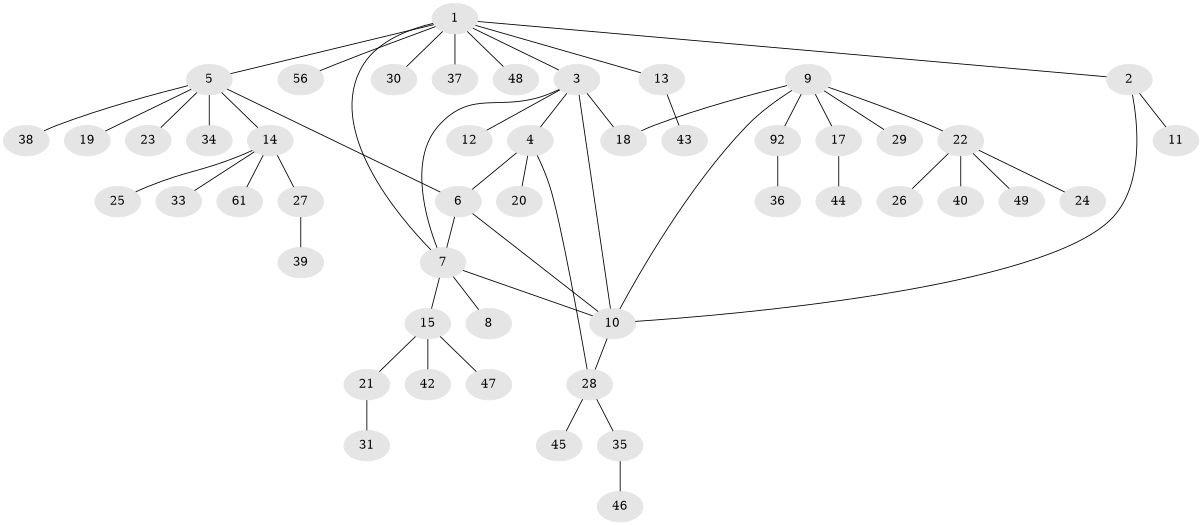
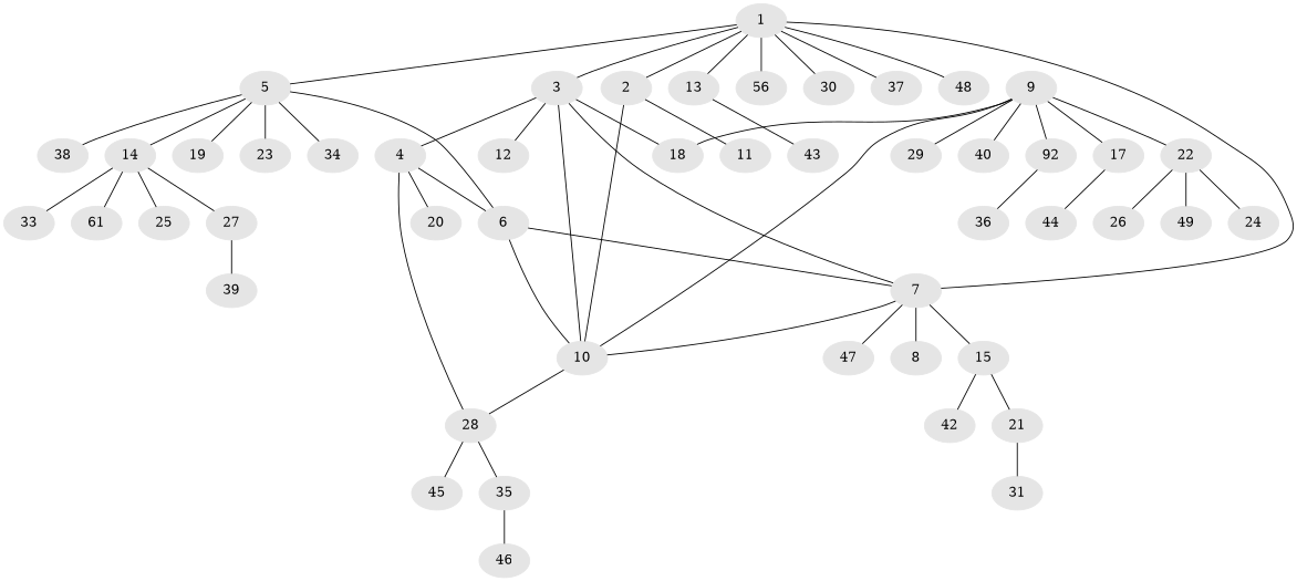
  graph {
    node [color=gray90 style=filled]
    1
    2
    3
    5
    7
    13
    n7 [label=56]
    30
    37
    48
    10
    11
    4
    12
    18
    6
    14
    19
    23
    34
    38
    8
    15
    47
    43
    28
    20
    35
    45
    25
    27
    33
    n33 [label=61]
    21
    42
    9
    17
    22
    29
    n40 [label=92]
    44
    24
    26
    40
    49
    36
    39
    31
    46
    1 -- 2
    1 -- 3
    1 -- 5
    1 -- 7
    1 -- 13
    1 -- n7
    1 -- 30
    1 -- 37
    1 -- 48
    2 -- 10
    2 -- 11
    3 -- 7
    3 -- 10
    3 -- 4
    3 -- 12
    3 -- 18
    5 -- 6
    5 -- 14
    5 -- 19
    5 -- 23
    5 -- 34
    5 -- 38
    7 -- 10
    7 -- 8
    7 -- 15
-   15 -- 47
+   7 -- 47
    13 -- 43
    10 -- 28
    4 -- 6
    4 -- 28
    4 -- 20
    6 -- 7
    6 -- 10
    14 -- 25
    14 -- 27
    14 -- 33
    14 -- n33
    15 -- 21
    15 -- 42
    28 -- 35
    28 -- 45
    35 -- 46
    27 -- 39
    21 -- 31
    9 -- 10
    9 -- 18
    9 -- 17
    9 -- 22
    9 -- 29
    9 -- n40
    17 -- 44
    22 -- 24
    22 -- 26
-   22 -- 40
+   9 -- 40
    22 -- 49
    n40 -- 36
  }
